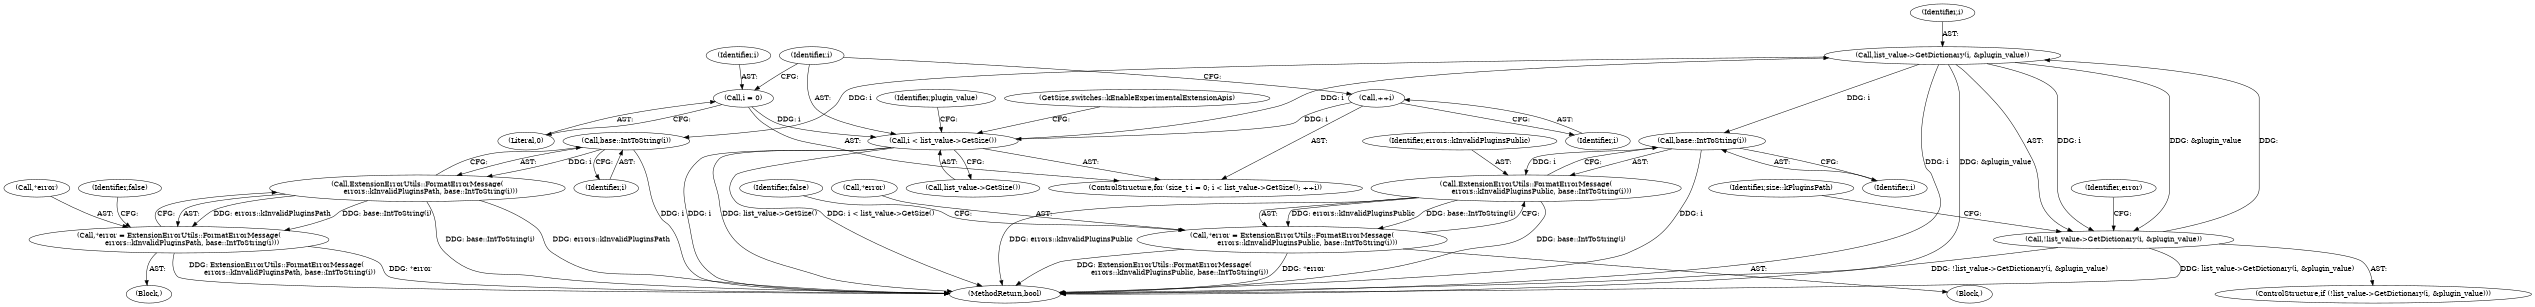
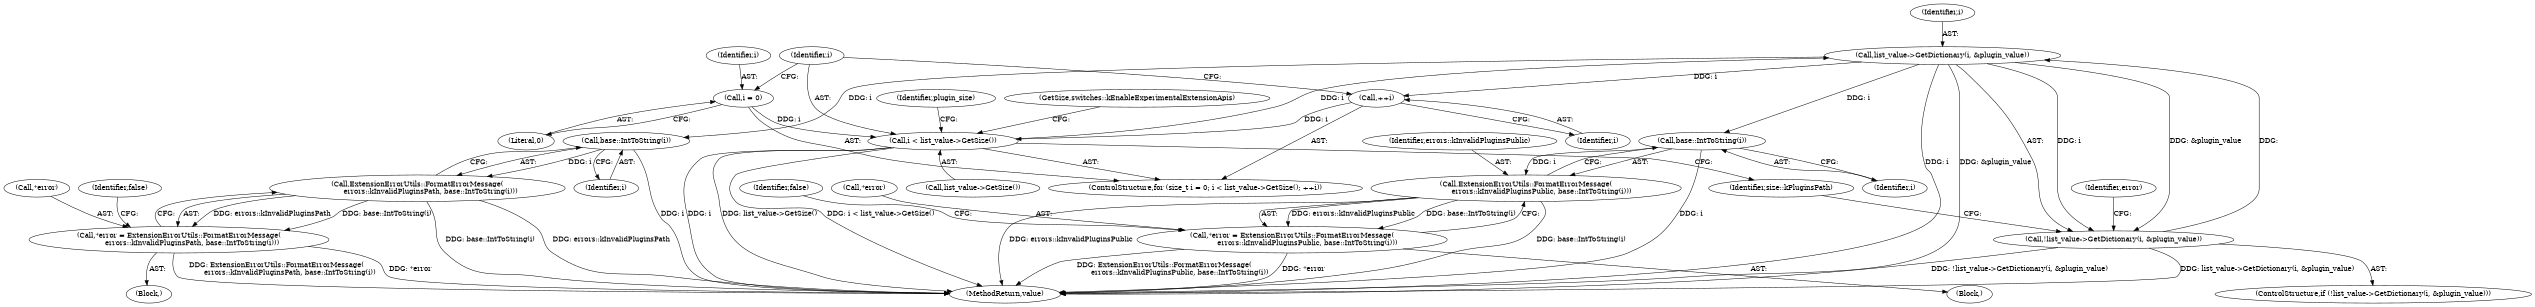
  digraph {
    n1 [label="(Call,list_value->GetDictionary(i, &plugin_value))"]
    n2 [label="(Call,++i)"]
    n3 [label="(Call,!list_value->GetDictionary(i, &plugin_value))"]
    n4 [label="(Call,base::IntToString(i))"]
    n5 [label="(Call,base::IntToString(i))"]
-   n6 [label="(MethodReturn,bool)"]
+   n6 [label="(MethodReturn,value)"]
    n7 [label="(Call,i < list_value->GetSize())"]
    n8 [label="(ControlStructure,for (size_t i = 0; i < list_value->GetSize(); ++i))"]
    n9 [label="(Identifier,i)"]
    n10 [label="(ControlStructure,if (!list_value->GetDictionary(i, &plugin_value)))"]
    n11 [label="(Call,ExtensionErrorUtils::FormatErrorMessage(\n            errors::kInvalidPluginsPath, base::IntToString(i)))"]
    n12 [label="(Identifier,i)"]
    n13 [label="(Call,ExtensionErrorUtils::FormatErrorMessage(\n              errors::kInvalidPluginsPublic, base::IntToString(i)))"]
    n14 [label="(Identifier,i)"]
    n15 [label="(Call,list_value->GetSize())"]
    n16 [label="(Call,i = 0)"]
    n17 [label="(Literal,0)"]
    n18 [label="(Call,*error = ExtensionErrorUtils::FormatErrorMessage(\n            errors::kInvalidPluginsPath, base::IntToString(i)))"]
    n19 [label="(Block,)"]
    n20 [label="(Call,*error = ExtensionErrorUtils::FormatErrorMessage(\n              errors::kInvalidPluginsPublic, base::IntToString(i)))"]
    n21 [label="(Block,)"]
-   n22 [label="(Identifier,plugin_value)"]
+   n22 [label="(Identifier,plugin_size)"]
    n23 [label="(Identifier,false)"]
    n24 [label="(GetSize,switches::kEnableExperimentalExtensionApis)"]
    n25 [label="(Identifier,i)"]
    n26 [label="(Call,*error)"]
    n27 [label="(Identifier,false)"]
    n28 [label="(Call,*error)"]
    n29 [label="(Identifier,i)"]
    n30 [label="(Identifier,error)"]
    n31 [label="(Identifier,i)"]
    n32 [label="(Identifier,errors::kInvalidPluginsPublic)"]
    n33 [label="(Identifier,size::kPluginsPath)"]
+   n1 -> n2 [label="DDG: i"]
    n1 -> n3 [label="AST: "]
    n1 -> n3 [label="DDG: i"]
    n1 -> n3 [label="DDG: &plugin_value"]
    n1 -> n4 [label="DDG: i"]
    n1 -> n5 [label="DDG: i"]
    n1 -> n6 [label="DDG: i"]
    n1 -> n6 [label="DDG: &plugin_value"]
    n2 -> n7 [label="DDG: i"]
    n2 -> n8 [label="AST: "]
    n2 -> n9 [label="CFG: "]
    n3 -> n1 [label="DDG: "]
    n3 -> n6 [label="DDG: list_value->GetDictionary(i, &plugin_value)"]
    n3 -> n6 [label="DDG: !list_value->GetDictionary(i, &plugin_value)"]
    n3 -> n10 [label="AST: "]
    n4 -> n6 [label="DDG: i"]
    n4 -> n11 [label="AST: "]
    n4 -> n11 [label="DDG: i"]
    n4 -> n12 [label="CFG: "]
    n5 -> n6 [label="DDG: i"]
    n5 -> n13 [label="AST: "]
    n5 -> n13 [label="DDG: i"]
    n5 -> n14 [label="CFG: "]
    n7 -> n1 [label="DDG: i"]
    n7 -> n6 [label="DDG: i"]
    n7 -> n6 [label="DDG: list_value->GetSize()"]
    n7 -> n6 [label="DDG: i < list_value->GetSize()"]
    n7 -> n8 [label="AST: "]
-   n7 -> n15 [label="CFG: "]
+   n7 -> n33 [label="CFG: "]
    n9 -> n2 [label="AST: "]
    n11 -> n4 [label="CFG: "]
    n11 -> n6 [label="DDG: base::IntToString(i)"]
    n11 -> n6 [label="DDG: errors::kInvalidPluginsPath"]
    n11 -> n18 [label="AST: "]
    n11 -> n18 [label="DDG: errors::kInvalidPluginsPath"]
    n11 -> n18 [label="DDG: base::IntToString(i)"]
    n12 -> n4 [label="AST: "]
    n13 -> n5 [label="CFG: "]
    n13 -> n6 [label="DDG: base::IntToString(i)"]
    n13 -> n6 [label="DDG: errors::kInvalidPluginsPublic"]
    n13 -> n20 [label="AST: "]
    n13 -> n20 [label="DDG: errors::kInvalidPluginsPublic"]
    n13 -> n20 [label="DDG: base::IntToString(i)"]
    n14 -> n5 [label="AST: "]
    n15 -> n7 [label="AST: "]
    n16 -> n7 [label="DDG: i"]
    n16 -> n8 [label="AST: "]
    n16 -> n17 [label="CFG: "]
    n17 -> n16 [label="AST: "]
    n18 -> n6 [label="DDG: *error"]
    n18 -> n6 [label="DDG: ExtensionErrorUtils::FormatErrorMessage(\n            errors::kInvalidPluginsPath, base::IntToString(i))"]
    n18 -> n11 [label="CFG: "]
    n18 -> n19 [label="AST: "]
    n20 -> n6 [label="DDG: ExtensionErrorUtils::FormatErrorMessage(\n              errors::kInvalidPluginsPublic, base::IntToString(i))"]
    n20 -> n6 [label="DDG: *error"]
    n20 -> n13 [label="CFG: "]
    n20 -> n21 [label="AST: "]
    n22 -> n7 [label="CFG: "]
    n23 -> n18 [label="CFG: "]
    n24 -> n7 [label="CFG: "]
    n25 -> n1 [label="AST: "]
    n26 -> n18 [label="AST: "]
    n27 -> n20 [label="CFG: "]
    n28 -> n20 [label="AST: "]
    n29 -> n2 [label="CFG: "]
    n29 -> n7 [label="AST: "]
    n29 -> n16 [label="CFG: "]
    n30 -> n3 [label="CFG: "]
    n31 -> n16 [label="AST: "]
    n32 -> n13 [label="AST: "]
    n33 -> n3 [label="CFG: "]
  }
